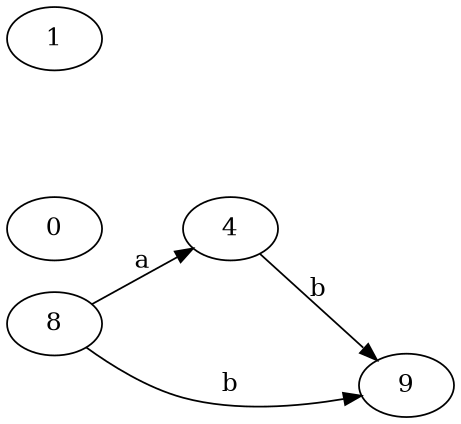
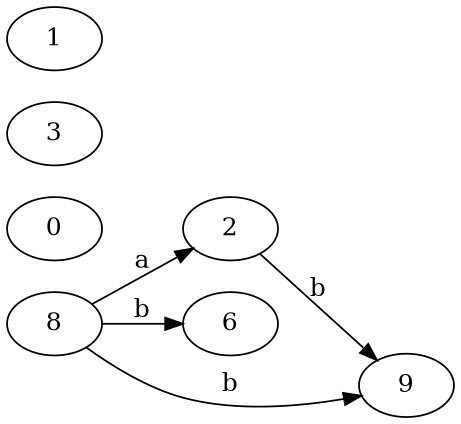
  strict digraph {
    rankdir=LR
    n1 [label=8]
-   4
+   4 [label=2]
+   6
    n4 [label=9]
    0
+   3
    1
    n1 -> 4 [label=a]
+   n1 -> 6 [label=b]
    n1 -> n4 [label=b]
    4 -> n4 [label=b]
  }
